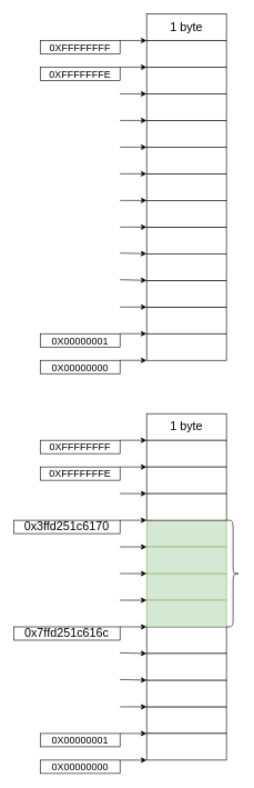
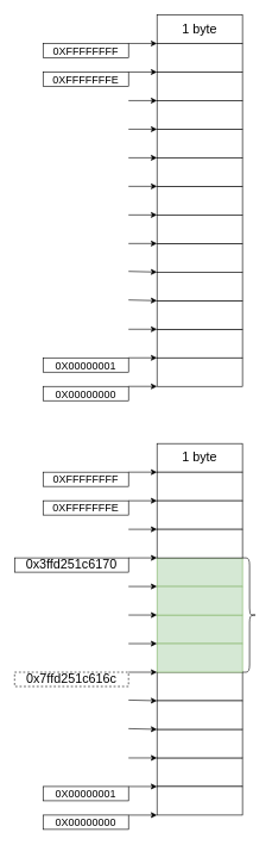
  <mxCell id="0" />
  <mxCell id="1" parent="0" />
  <mxCell id="2" value="&lt;font style=&quot;font-size: 18px&quot;&gt;1 byte&lt;/font&gt;" style="rounded=0;whiteSpace=wrap;html=1;" vertex="1" parent="1"><mxGeometry x="220" y="20" width="120" height="40" as="geometry" /></mxCell>
  <mxCell id="3" value="" style="rounded=0;whiteSpace=wrap;html=1;" vertex="1" parent="1"><mxGeometry x="220" y="60" width="120" height="40" as="geometry" /></mxCell>
  <mxCell id="4" value="" style="endArrow=classic;html=1;entryX=0;entryY=1;entryDx=0;entryDy=0;exitX=1;exitY=0;exitDx=0;exitDy=0;" edge="1" parent="1" source="10" target="2"><mxGeometry width="50" height="50" relative="1" as="geometry"><mxPoint x="120" y="-310" as="sourcePoint" /><mxPoint x="320" y="-110" as="targetPoint" /></mxGeometry></mxCell>
  <mxCell id="5" value="" style="endArrow=classic;html=1;entryX=0;entryY=1;entryDx=0;entryDy=0;exitX=1;exitY=0;exitDx=0;exitDy=0;" edge="1" parent="1" source="12" target="3"><mxGeometry width="50" height="50" relative="1" as="geometry"><mxPoint x="120" y="-270" as="sourcePoint" /><mxPoint x="330" y="-100" as="targetPoint" /></mxGeometry></mxCell>
  <mxCell id="6" value="" style="rounded=0;whiteSpace=wrap;html=1;" vertex="1" parent="1"><mxGeometry x="220" y="460" width="120" height="40" as="geometry" /></mxCell>
  <mxCell id="7" value="" style="rounded=0;whiteSpace=wrap;html=1;" vertex="1" parent="1"><mxGeometry x="220" y="500" width="120" height="40" as="geometry" /></mxCell>
  <mxCell id="8" value="" style="endArrow=classic;html=1;entryX=0;entryY=1;entryDx=0;entryDy=0;exitX=1;exitY=0;exitDx=0;exitDy=0;" edge="1" parent="1" target="7" source="11"><mxGeometry width="50" height="50" relative="1" as="geometry"><mxPoint x="140" y="580" as="sourcePoint" /><mxPoint x="220" y="610" as="targetPoint" /></mxGeometry></mxCell>
  <mxCell id="9" value="" style="endArrow=classic;html=1;entryX=0;entryY=1;entryDx=0;entryDy=0;exitX=1;exitY=0;exitDx=0;exitDy=0;" edge="1" parent="1" target="6" source="13"><mxGeometry width="50" height="50" relative="1" as="geometry"><mxPoint x="170" y="360" as="sourcePoint" /><mxPoint x="380" y="530" as="targetPoint" /></mxGeometry></mxCell>
  <mxCell id="10" value="&lt;font style=&quot;font-size: 15px&quot;&gt;0XFFFFFFFF&lt;/font&gt;" style="rounded=0;whiteSpace=wrap;html=1;" vertex="1" parent="1"><mxGeometry x="60" y="60" width="120" height="20" as="geometry" /></mxCell>
  <mxCell id="11" value="&lt;font style=&quot;font-size: 15px&quot;&gt;0X00000000&lt;/font&gt;" style="rounded=0;whiteSpace=wrap;html=1;" vertex="1" parent="1"><mxGeometry x="60" y="540" width="120" height="20" as="geometry" /></mxCell>
  <mxCell id="12" value="&lt;font style=&quot;font-size: 15px&quot;&gt;0XFFFFFFFE&lt;/font&gt;" style="rounded=0;whiteSpace=wrap;html=1;" vertex="1" parent="1"><mxGeometry x="60" y="100" width="120" height="20" as="geometry" /></mxCell>
  <mxCell id="13" value="&lt;font style=&quot;font-size: 15px&quot;&gt;0X00000001&lt;/font&gt;" style="rounded=0;whiteSpace=wrap;html=1;" vertex="1" parent="1"><mxGeometry x="60" y="500" width="120" height="20" as="geometry" /></mxCell>
  <mxCell id="14" value="" style="rounded=0;whiteSpace=wrap;html=1;" vertex="1" parent="1"><mxGeometry x="220" y="420" width="120" height="40" as="geometry" /></mxCell>
  <mxCell id="15" value="" style="endArrow=classic;html=1;entryX=0;entryY=1;entryDx=0;entryDy=0;" edge="1" parent="1" target="14"><mxGeometry width="50" height="50" relative="1" as="geometry"><mxPoint x="180" y="460" as="sourcePoint" /><mxPoint x="460" y="400" as="targetPoint" /></mxGeometry></mxCell>
  <mxCell id="16" value="" style="rounded=0;whiteSpace=wrap;html=1;" vertex="1" parent="1"><mxGeometry x="220" y="340" width="120" height="40" as="geometry" /></mxCell>
  <mxCell id="17" value="" style="endArrow=classic;html=1;entryX=0;entryY=1;entryDx=0;entryDy=0;" edge="1" parent="1" target="16"><mxGeometry width="50" height="50" relative="1" as="geometry"><mxPoint x="180" y="379" as="sourcePoint" /><mxPoint x="460" y="319" as="targetPoint" /></mxGeometry></mxCell>
  <mxCell id="18" value="" style="rounded=0;whiteSpace=wrap;html=1;" vertex="1" parent="1"><mxGeometry x="220" y="380" width="120" height="40" as="geometry" /></mxCell>
  <mxCell id="19" value="" style="endArrow=classic;html=1;entryX=0;entryY=1;entryDx=0;entryDy=0;" edge="1" parent="1" target="18"><mxGeometry width="50" height="50" relative="1" as="geometry"><mxPoint x="180" y="419" as="sourcePoint" /><mxPoint x="460" y="359" as="targetPoint" /></mxGeometry></mxCell>
  <mxCell id="20" value="" style="rounded=0;whiteSpace=wrap;html=1;" vertex="1" parent="1"><mxGeometry x="220" y="260" width="120" height="40" as="geometry" /></mxCell>
  <mxCell id="21" value="" style="endArrow=classic;html=1;entryX=0;entryY=1;entryDx=0;entryDy=0;" edge="1" parent="1" target="20"><mxGeometry width="50" height="50" relative="1" as="geometry"><mxPoint x="180" y="300" as="sourcePoint" /><mxPoint x="480" y="189" as="targetPoint" /></mxGeometry></mxCell>
  <mxCell id="22" value="" style="rounded=0;whiteSpace=wrap;html=1;" vertex="1" parent="1"><mxGeometry x="220" y="300" width="120" height="40" as="geometry" /></mxCell>
  <mxCell id="23" value="" style="endArrow=classic;html=1;entryX=0;entryY=1;entryDx=0;entryDy=0;" edge="1" parent="1" target="22"><mxGeometry width="50" height="50" relative="1" as="geometry"><mxPoint x="180" y="340" as="sourcePoint" /><mxPoint x="480" y="229" as="targetPoint" /></mxGeometry></mxCell>
  <mxCell id="24" value="" style="rounded=0;whiteSpace=wrap;html=1;" vertex="1" parent="1"><mxGeometry x="220" y="180" width="120" height="40" as="geometry" /></mxCell>
  <mxCell id="25" value="" style="endArrow=classic;html=1;entryX=0;entryY=1;entryDx=0;entryDy=0;" edge="1" parent="1" target="24"><mxGeometry width="50" height="50" relative="1" as="geometry"><mxPoint x="180" y="220" as="sourcePoint" /><mxPoint x="690" y="209" as="targetPoint" /></mxGeometry></mxCell>
  <mxCell id="26" value="" style="rounded=0;whiteSpace=wrap;html=1;" vertex="1" parent="1"><mxGeometry x="220" y="220" width="120" height="40" as="geometry" /></mxCell>
  <mxCell id="27" value="" style="endArrow=classic;html=1;entryX=0;entryY=1;entryDx=0;entryDy=0;" edge="1" parent="1" target="26"><mxGeometry width="50" height="50" relative="1" as="geometry"><mxPoint x="180" y="260" as="sourcePoint" /><mxPoint x="430" y="358" as="targetPoint" /></mxGeometry></mxCell>
  <mxCell id="28" value="" style="rounded=0;whiteSpace=wrap;html=1;" vertex="1" parent="1"><mxGeometry x="220" y="100" width="120" height="40" as="geometry" /></mxCell>
  <mxCell id="29" value="" style="endArrow=classic;html=1;entryX=0;entryY=1;entryDx=0;entryDy=0;" edge="1" parent="1" target="28"><mxGeometry width="50" height="50" relative="1" as="geometry"><mxPoint x="180" y="140" as="sourcePoint" /><mxPoint x="210" y="107" as="targetPoint" /></mxGeometry></mxCell>
  <mxCell id="30" value="" style="rounded=0;whiteSpace=wrap;html=1;" vertex="1" parent="1"><mxGeometry x="220" y="140" width="120" height="40" as="geometry" /></mxCell>
  <mxCell id="31" value="" style="endArrow=classic;html=1;entryX=0;entryY=1;entryDx=0;entryDy=0;" edge="1" parent="1" target="30"><mxGeometry width="50" height="50" relative="1" as="geometry"><mxPoint x="180" y="180" as="sourcePoint" /><mxPoint x="450" y="87" as="targetPoint" /></mxGeometry></mxCell>
  <mxCell id="32" value="&lt;font style=&quot;font-size: 18px&quot;&gt;1 byte&lt;/font&gt;" style="rounded=0;whiteSpace=wrap;html=1;" vertex="1" parent="1"><mxGeometry x="220" y="620" width="120" height="40" as="geometry" /></mxCell>
  <mxCell id="33" value="" style="rounded=0;whiteSpace=wrap;html=1;" vertex="1" parent="1"><mxGeometry x="220" y="660" width="120" height="40" as="geometry" /></mxCell>
  <mxCell id="34" value="" style="endArrow=classic;html=1;entryX=0;entryY=1;entryDx=0;entryDy=0;exitX=1;exitY=0;exitDx=0;exitDy=0;" edge="1" parent="1" source="40" target="32"><mxGeometry width="50" height="50" relative="1" as="geometry"><mxPoint x="120" y="290" as="sourcePoint" /><mxPoint x="320" y="490" as="targetPoint" /></mxGeometry></mxCell>
  <mxCell id="35" value="" style="endArrow=classic;html=1;entryX=0;entryY=1;entryDx=0;entryDy=0;exitX=1;exitY=0;exitDx=0;exitDy=0;" edge="1" parent="1" source="42" target="33"><mxGeometry width="50" height="50" relative="1" as="geometry"><mxPoint x="120" y="330" as="sourcePoint" /><mxPoint x="330" y="500" as="targetPoint" /></mxGeometry></mxCell>
  <mxCell id="36" value="" style="rounded=0;whiteSpace=wrap;html=1;" vertex="1" parent="1"><mxGeometry x="220" y="1060" width="120" height="40" as="geometry" /></mxCell>
  <mxCell id="37" value="" style="rounded=0;whiteSpace=wrap;html=1;" vertex="1" parent="1"><mxGeometry x="220" y="1100" width="120" height="40" as="geometry" /></mxCell>
  <mxCell id="38" value="" style="endArrow=classic;html=1;entryX=0;entryY=1;entryDx=0;entryDy=0;exitX=1;exitY=0;exitDx=0;exitDy=0;" edge="1" parent="1" source="41" target="37"><mxGeometry width="50" height="50" relative="1" as="geometry"><mxPoint x="140" y="1180" as="sourcePoint" /><mxPoint x="220" y="1210" as="targetPoint" /></mxGeometry></mxCell>
  <mxCell id="39" value="" style="endArrow=classic;html=1;entryX=0;entryY=1;entryDx=0;entryDy=0;exitX=1;exitY=0;exitDx=0;exitDy=0;" edge="1" parent="1" source="43" target="36"><mxGeometry width="50" height="50" relative="1" as="geometry"><mxPoint x="170" y="960" as="sourcePoint" /><mxPoint x="380" y="1130" as="targetPoint" /></mxGeometry></mxCell>
  <mxCell id="40" value="&lt;font style=&quot;font-size: 15px&quot;&gt;0XFFFFFFFF&lt;/font&gt;" style="rounded=0;whiteSpace=wrap;html=1;" vertex="1" parent="1"><mxGeometry x="60" y="660" width="120" height="20" as="geometry" /></mxCell>
  <mxCell id="41" value="&lt;font style=&quot;font-size: 15px&quot;&gt;0X00000000&lt;/font&gt;" style="rounded=0;whiteSpace=wrap;html=1;" vertex="1" parent="1"><mxGeometry x="60" y="1140" width="120" height="20" as="geometry" /></mxCell>
  <mxCell id="42" value="&lt;font style=&quot;font-size: 15px&quot;&gt;0XFFFFFFFE&lt;/font&gt;" style="rounded=0;whiteSpace=wrap;html=1;" vertex="1" parent="1"><mxGeometry x="60" y="700" width="120" height="20" as="geometry" /></mxCell>
  <mxCell id="43" value="&lt;font style=&quot;font-size: 15px&quot;&gt;0X00000001&lt;/font&gt;" style="rounded=0;whiteSpace=wrap;html=1;" vertex="1" parent="1"><mxGeometry x="60" y="1100" width="120" height="20" as="geometry" /></mxCell>
  <mxCell id="44" value="" style="rounded=0;whiteSpace=wrap;html=1;" vertex="1" parent="1"><mxGeometry x="220" y="1020" width="120" height="40" as="geometry" /></mxCell>
  <mxCell id="45" value="" style="endArrow=classic;html=1;entryX=0;entryY=1;entryDx=0;entryDy=0;" edge="1" parent="1" target="44"><mxGeometry width="50" height="50" relative="1" as="geometry"><mxPoint x="180" y="1060" as="sourcePoint" /><mxPoint x="460" y="1000" as="targetPoint" /></mxGeometry></mxCell>
  <mxCell id="46" value="" style="rounded=0;whiteSpace=wrap;html=1;" vertex="1" parent="1"><mxGeometry x="220" y="940" width="120" height="40" as="geometry" /></mxCell>
  <mxCell id="47" value="" style="endArrow=classic;html=1;entryX=0;entryY=1;entryDx=0;entryDy=0;" edge="1" parent="1" target="46"><mxGeometry width="50" height="50" relative="1" as="geometry"><mxPoint x="180" y="979" as="sourcePoint" /><mxPoint x="460" y="919" as="targetPoint" /></mxGeometry></mxCell>
  <mxCell id="48" value="" style="rounded=0;whiteSpace=wrap;html=1;" vertex="1" parent="1"><mxGeometry x="220" y="980" width="120" height="40" as="geometry" /></mxCell>
  <mxCell id="49" value="" style="endArrow=classic;html=1;entryX=0;entryY=1;entryDx=0;entryDy=0;" edge="1" parent="1" target="48"><mxGeometry width="50" height="50" relative="1" as="geometry"><mxPoint x="180" y="1019" as="sourcePoint" /><mxPoint x="460" y="959" as="targetPoint" /></mxGeometry></mxCell>
  <mxCell id="50" value="" style="rounded=0;whiteSpace=wrap;html=1;fillColor=#d5e8d4;strokeColor=#82b366;" vertex="1" parent="1"><mxGeometry x="220" y="860" width="120" height="40" as="geometry" /></mxCell>
  <mxCell id="51" value="" style="endArrow=classic;html=1;entryX=0;entryY=1;entryDx=0;entryDy=0;" edge="1" parent="1" target="50"><mxGeometry width="50" height="50" relative="1" as="geometry"><mxPoint x="180" y="900" as="sourcePoint" /><mxPoint x="480" y="789" as="targetPoint" /></mxGeometry></mxCell>
  <mxCell id="52" value="" style="rounded=0;whiteSpace=wrap;html=1;fillColor=#d5e8d4;strokeColor=#82b366;" vertex="1" parent="1"><mxGeometry x="220" y="900" width="120" height="40" as="geometry" /></mxCell>
  <mxCell id="53" value="" style="endArrow=classic;html=1;entryX=0;entryY=1;entryDx=0;entryDy=0;exitX=1;exitY=0;exitDx=0;exitDy=0;" edge="1" parent="1" target="52" source="63"><mxGeometry width="50" height="50" relative="1" as="geometry"><mxPoint x="180" y="940" as="sourcePoint" /><mxPoint x="480" y="829" as="targetPoint" /></mxGeometry></mxCell>
  <mxCell id="54" value="" style="rounded=0;whiteSpace=wrap;html=1;fillColor=#d5e8d4;strokeColor=#82b366;" vertex="1" parent="1"><mxGeometry x="220" y="780" width="120" height="40" as="geometry" /></mxCell>
  <mxCell id="55" value="" style="endArrow=classic;html=1;entryX=0;entryY=1;entryDx=0;entryDy=0;" edge="1" parent="1" target="54"><mxGeometry width="50" height="50" relative="1" as="geometry"><mxPoint x="180" y="820" as="sourcePoint" /><mxPoint x="690" y="809" as="targetPoint" /></mxGeometry></mxCell>
  <mxCell id="56" value="" style="rounded=0;whiteSpace=wrap;html=1;fillColor=#d5e8d4;strokeColor=#82b366;" vertex="1" parent="1"><mxGeometry x="220" y="820" width="120" height="40" as="geometry" /></mxCell>
  <mxCell id="57" value="" style="endArrow=classic;html=1;entryX=0;entryY=1;entryDx=0;entryDy=0;" edge="1" parent="1" target="56"><mxGeometry width="50" height="50" relative="1" as="geometry"><mxPoint x="180" y="860" as="sourcePoint" /><mxPoint x="430" y="958" as="targetPoint" /></mxGeometry></mxCell>
  <mxCell id="58" value="" style="rounded=0;whiteSpace=wrap;html=1;" vertex="1" parent="1"><mxGeometry x="220" y="700" width="120" height="40" as="geometry" /></mxCell>
  <mxCell id="59" value="" style="endArrow=classic;html=1;entryX=0;entryY=1;entryDx=0;entryDy=0;" edge="1" parent="1" target="58"><mxGeometry width="50" height="50" relative="1" as="geometry"><mxPoint x="180" y="740" as="sourcePoint" /><mxPoint x="210" y="707" as="targetPoint" /></mxGeometry></mxCell>
  <mxCell id="60" value="" style="rounded=0;whiteSpace=wrap;html=1;" vertex="1" parent="1"><mxGeometry x="220" y="740" width="120" height="40" as="geometry" /></mxCell>
  <mxCell id="61" value="" style="endArrow=classic;html=1;entryX=0;entryY=1;entryDx=0;entryDy=0;exitX=1;exitY=0;exitDx=0;exitDy=0;" edge="1" parent="1" target="60" source="64"><mxGeometry width="50" height="50" relative="1" as="geometry"><mxPoint x="180" y="780" as="sourcePoint" /><mxPoint x="450" y="687" as="targetPoint" /></mxGeometry></mxCell>
  <mxCell id="62" value="" style="shape=curlyBracket;whiteSpace=wrap;html=1;rounded=1;glass=1;fillColor=#00FF00;rotation=-180;" vertex="1" parent="1"><mxGeometry x="340" y="780" width="20" height="160" as="geometry" /></mxCell>
- <mxCell id="63" value="&lt;font style=&quot;font-size: 18px&quot;&gt;0x7ffd251c616c&lt;/font&gt;" style="rounded=0;whiteSpace=wrap;html=1;glass=1;fillColor=none;" vertex="1" parent="1"><mxGeometry x="20" y="940" width="160" height="20" as="geometry" /></mxCell>
+ <mxCell id="63" value="&lt;font style=&quot;font-size: 18px&quot;&gt;0x7ffd251c616c&lt;/font&gt;" style="rounded=0;whiteSpace=wrap;html=1;glass=1;fillColor=none;dashed=1;" vertex="1" parent="1"><mxGeometry x="20" y="940" width="160" height="20" as="geometry" /></mxCell>
  <mxCell id="64" value="&lt;font style=&quot;font-size: 18px&quot;&gt;0x3ffd251c6170&lt;/font&gt;" style="rounded=0;whiteSpace=wrap;html=1;glass=1;fillColor=none;" vertex="1" parent="1"><mxGeometry x="20" y="780" width="160" height="20" as="geometry" /></mxCell>
